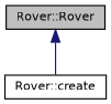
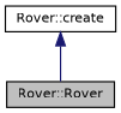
  digraph {
    rankdir=TB
    node [color=black fontname=Helvetica fontsize=10 shape=record style=filled]
    n1 [fillcolor=grey75 fontcolor=black height=0.2 label="Rover::Rover" width=0.4]
    n2 [fillcolor=white height=0.2 label="Rover::create" width=0.4]
-   n1 -> n2 [color=midnightblue dir=back fontname=Helvetica fontsize=10 labelfontname=Helvetica labelfontsize=10 style=solid]
+   n2 -> n1 [color=midnightblue dir=back fontname=Helvetica fontsize=10 labelfontname=Helvetica labelfontsize=10 style=solid]
  }
